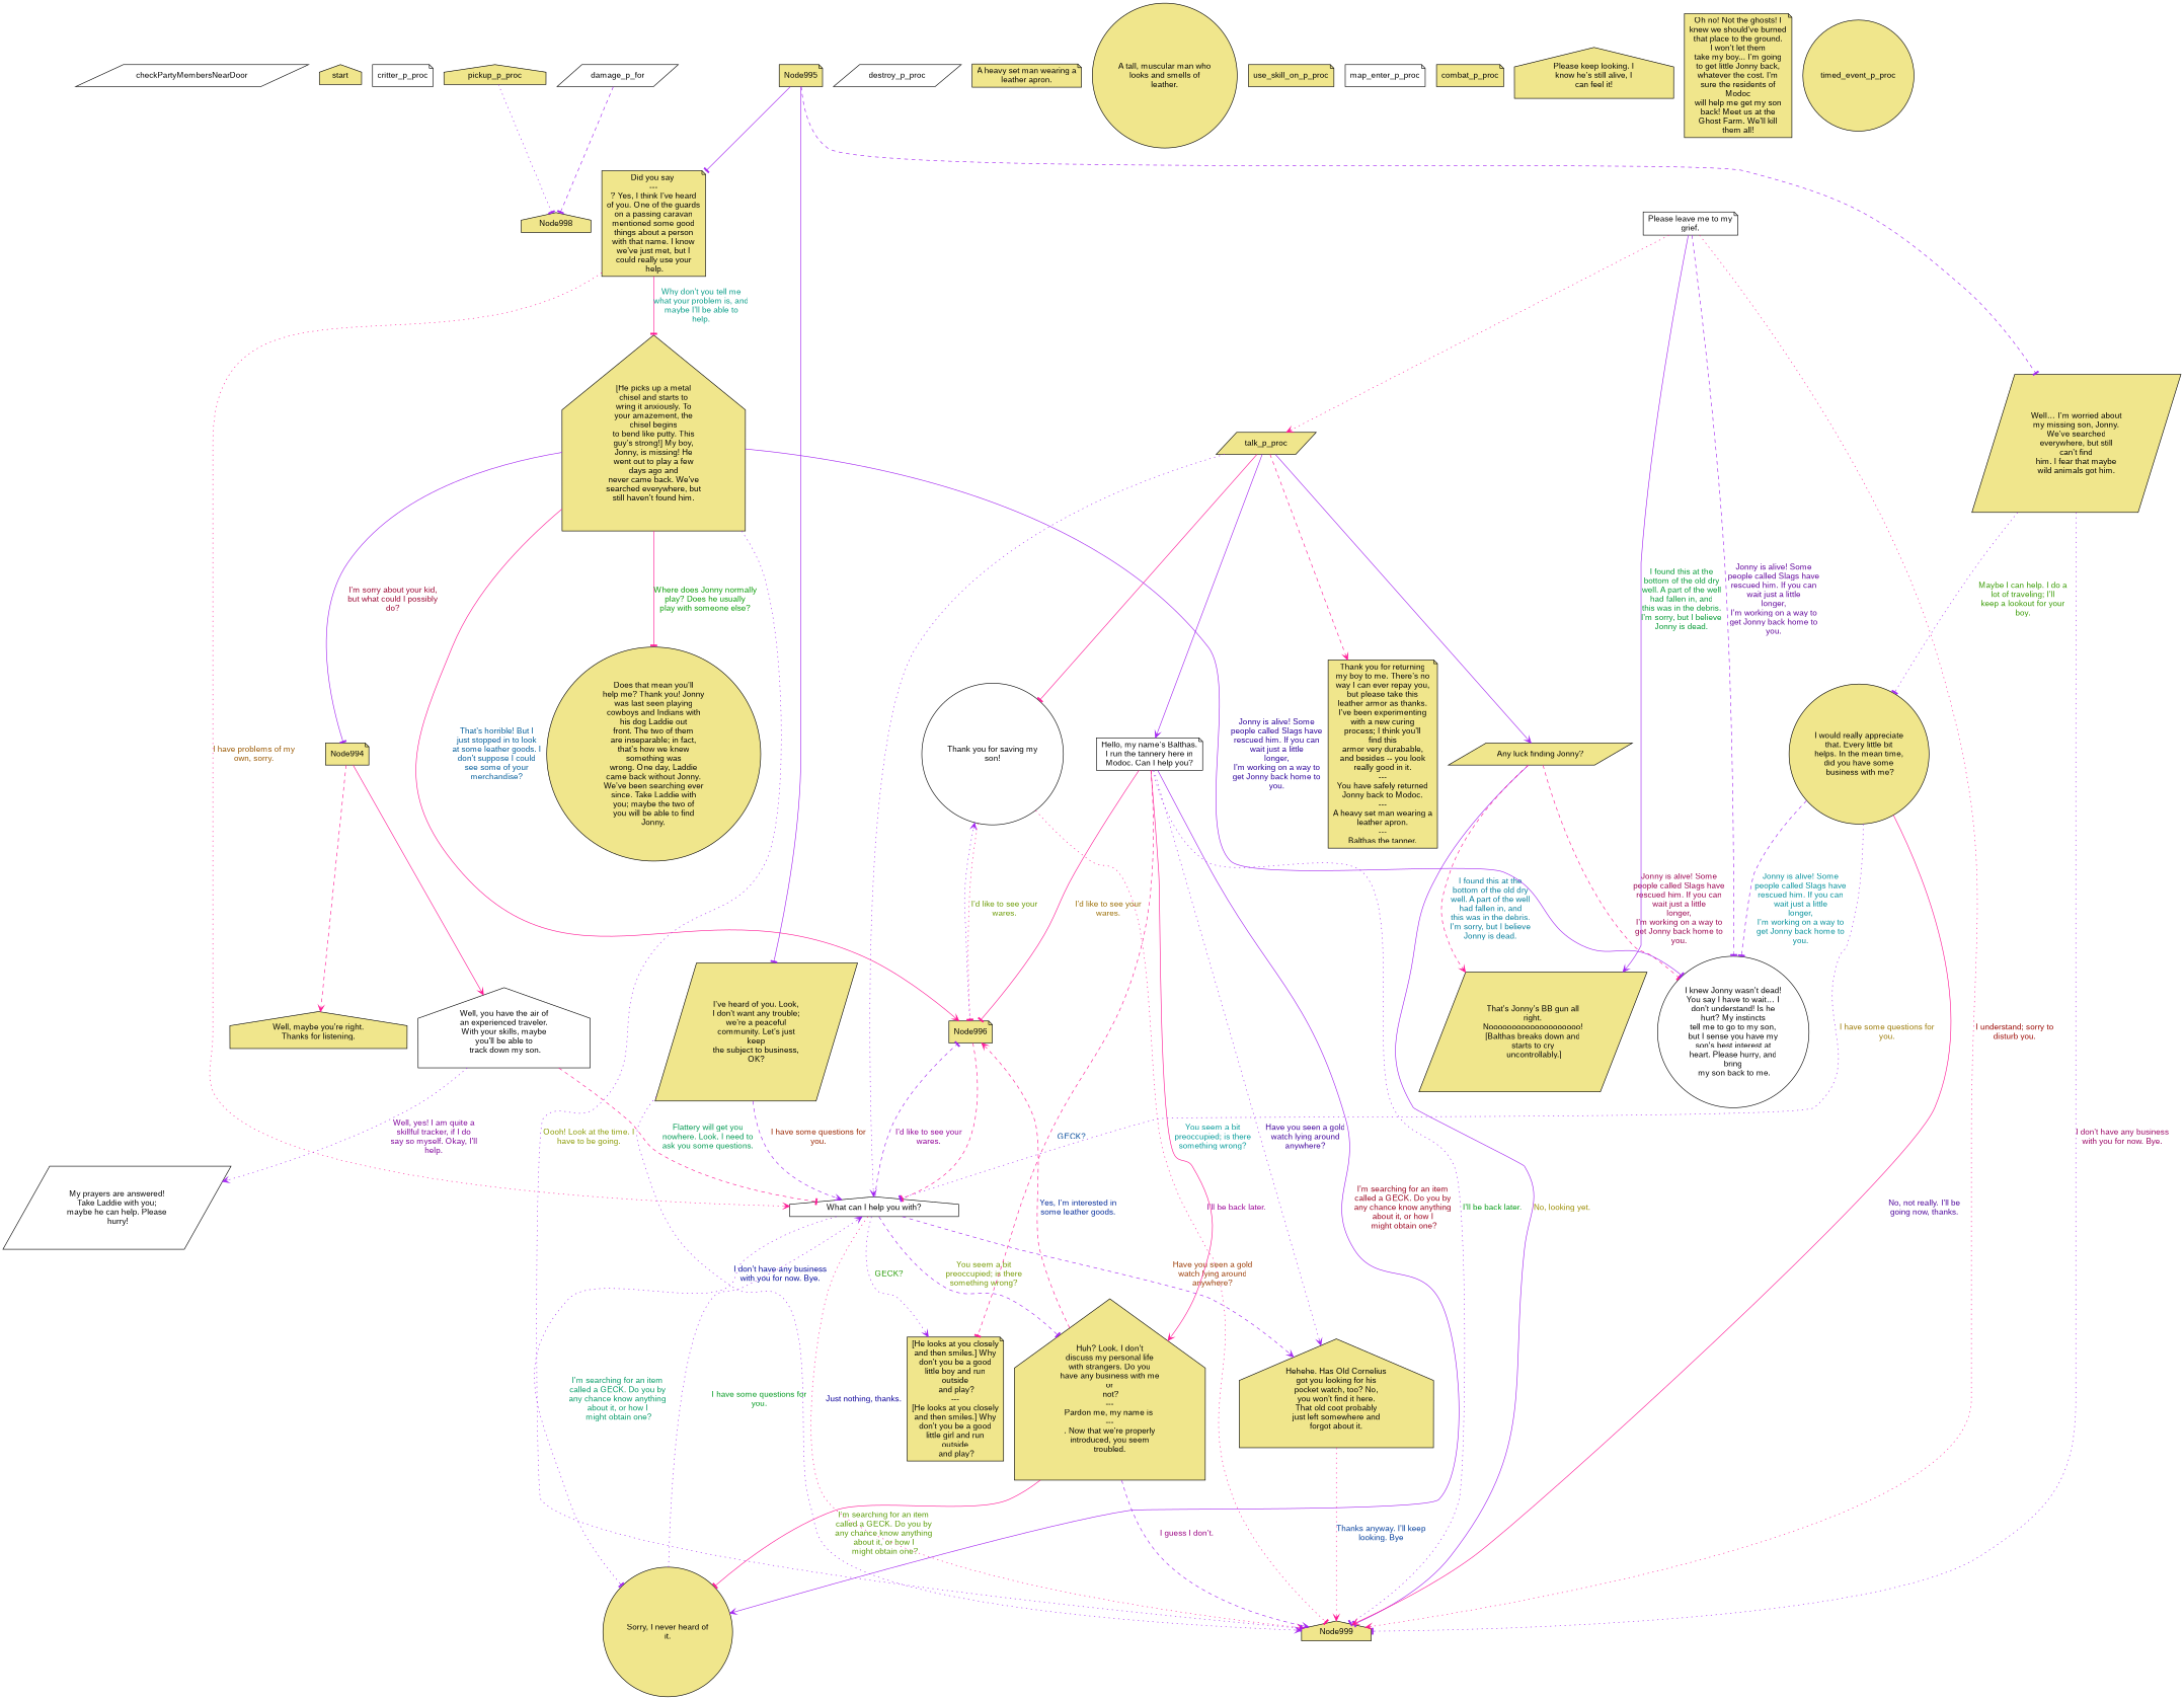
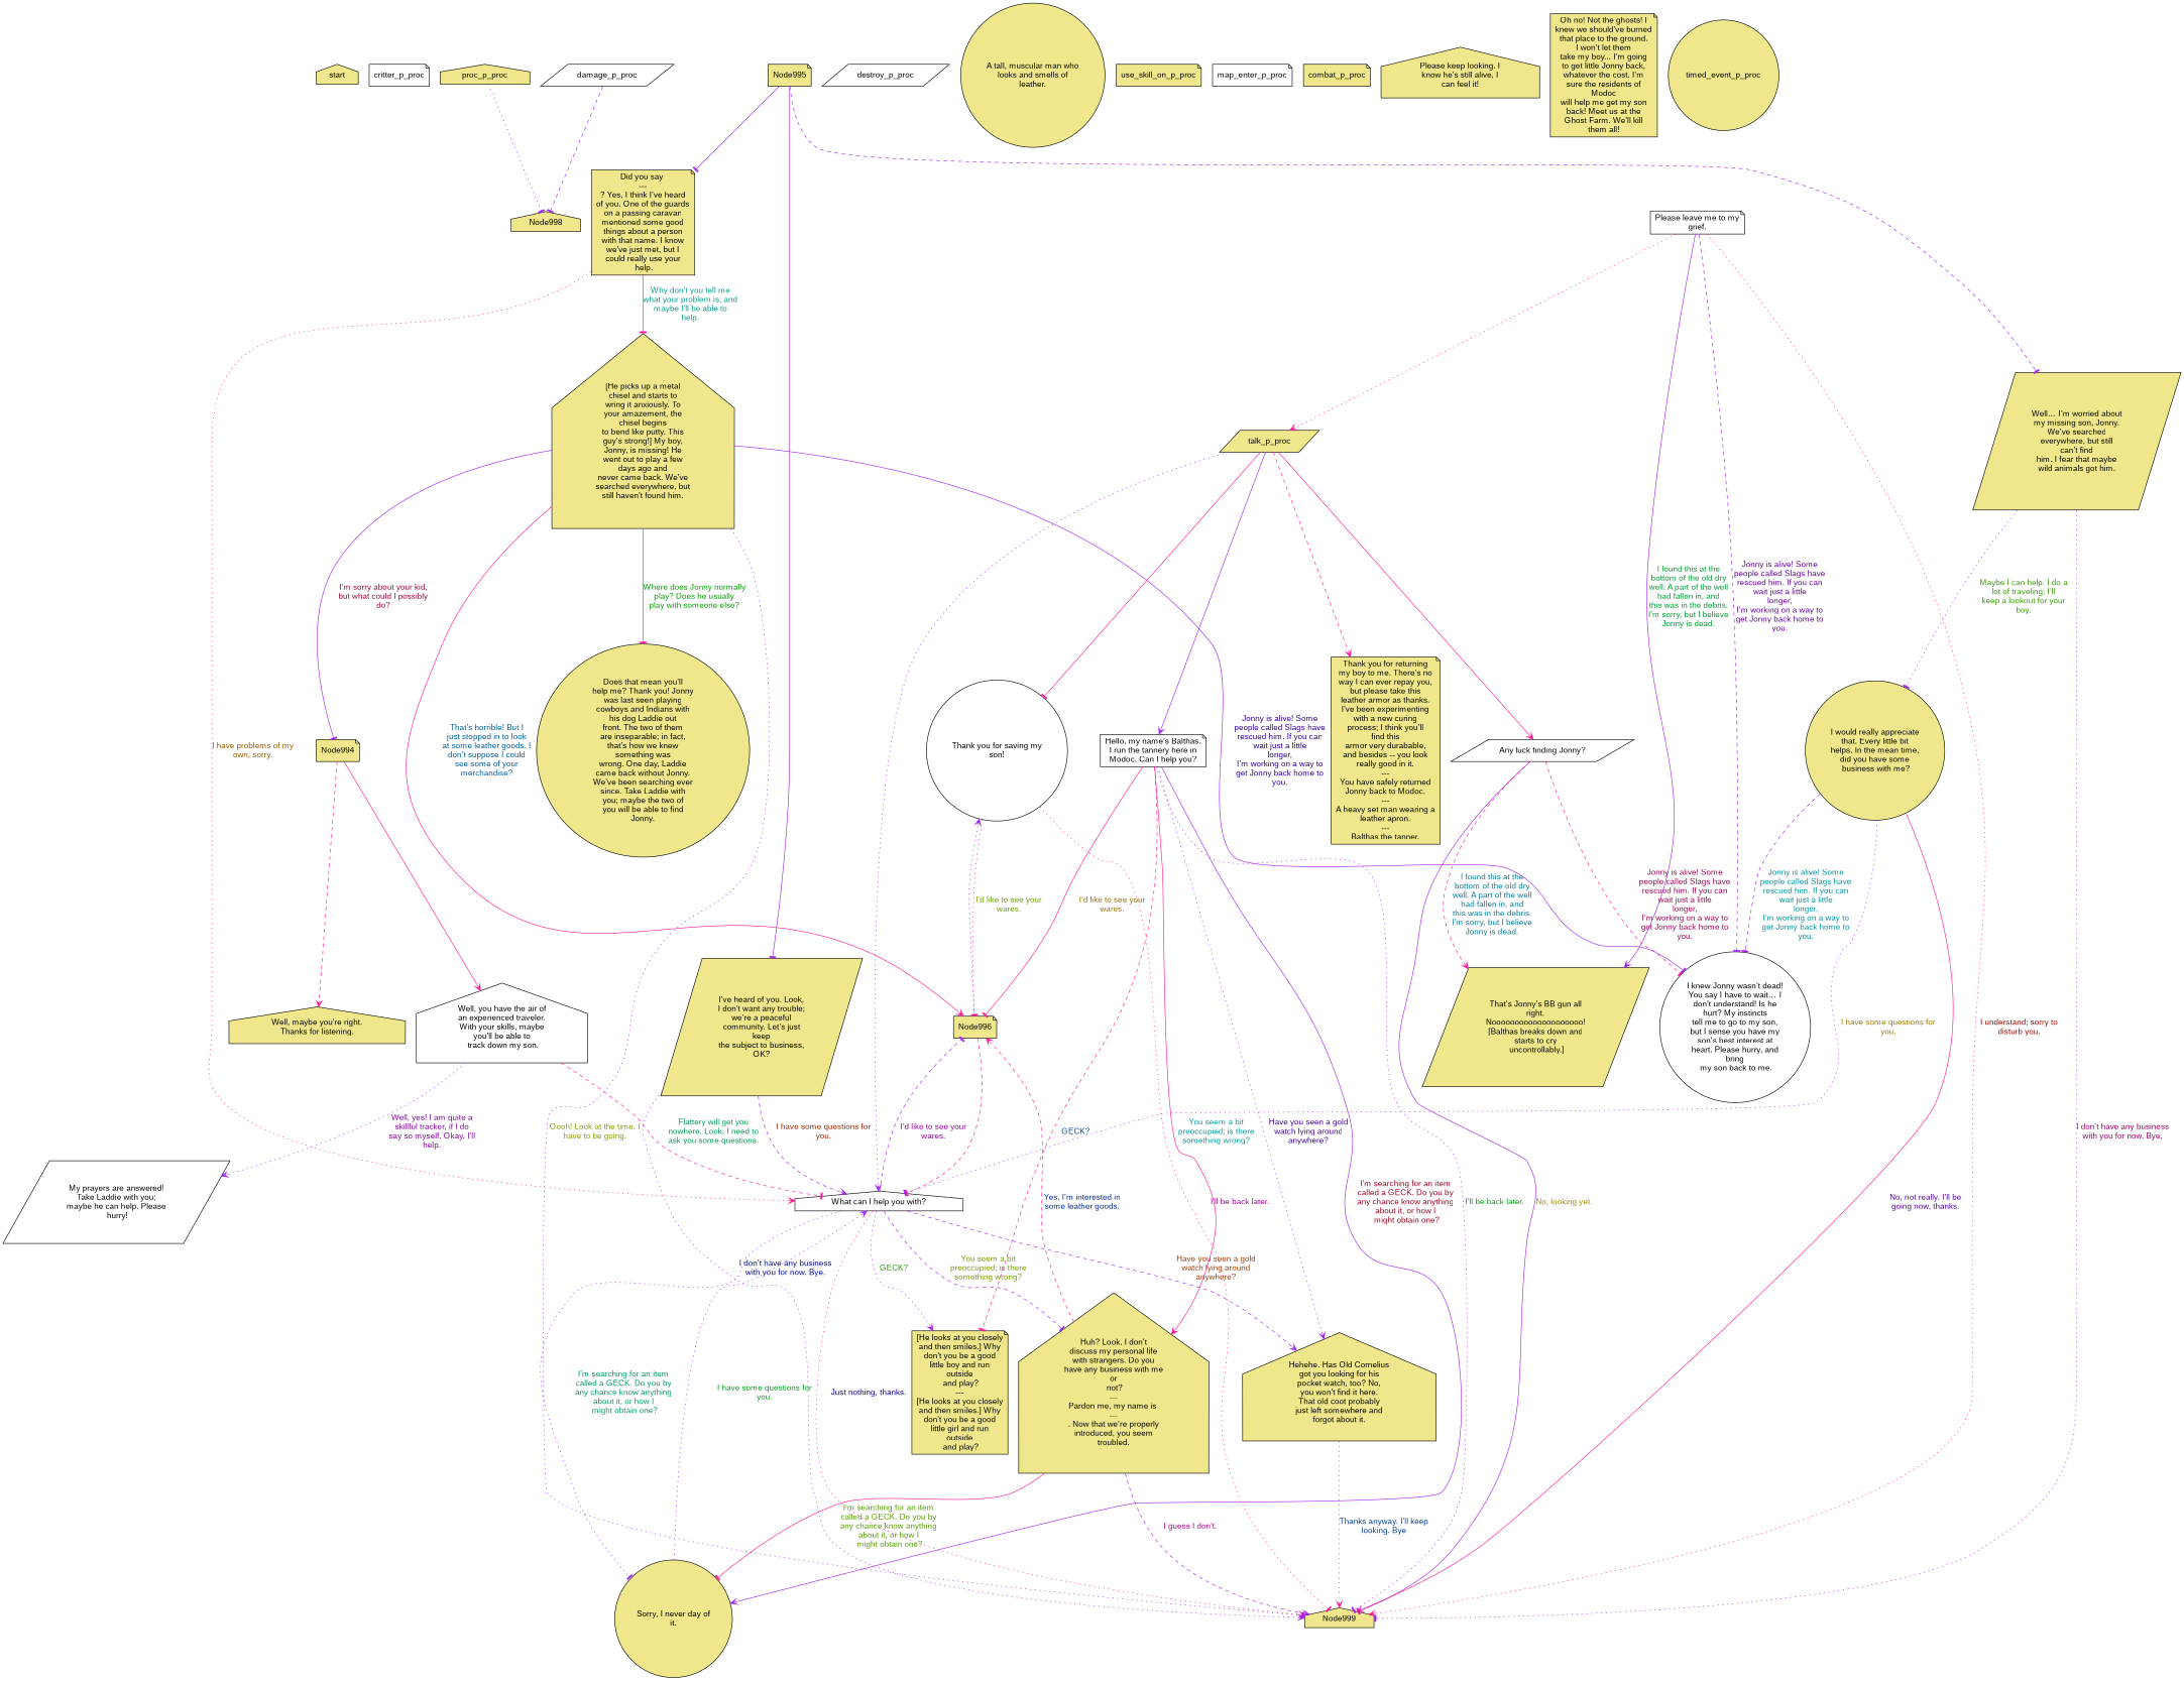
  digraph {
    fontname="Liberation Sans"
    node [color="#000000" fillcolor=khaki fontname="Liberation Sans" shape=note style=filled]
    edge [arrowhead=tee color=purple fontname="Liberation Sans" style=dotted]
-   checkPartyMembersNearDoor [fillcolor=white shape=parallelogram]
    start [shape=house]
    critter_p_proc [fillcolor=white]
-   pickup_p_proc [shape=house]
+   pickup_p_proc [shape=house label=proc_p_proc]
    Node998 [shape=house]
    talk_p_proc [shape=parallelogram]
    n7 [fillcolor=white label="Thank you for saving my\nson!" shape=circle]
    n8 [label="Thank you for returning\nmy boy to me. There’s no\nway I can ever repay you,\nbut please take this\nleather armor as thanks.\nI’ve been experimenting\nwith a new curing\nprocess; I think you’ll\nfind this\narmor very durabable,\nand besides -- you look\nreally good in it.\n---\nYou have safely returned\nJonny back to Modoc.\n---\nA heavy set man wearing a\nleather apron.\n---\nBalthas the tanner."]
-   n9 [label="Any luck finding Jonny?" shape=parallelogram]
+   n9 [fillcolor=white label="Any luck finding Jonny?" shape=parallelogram]
    n10 [fillcolor=white label="What can I help you with?" shape=house]
    n11 [fillcolor=white label="Hello, my name’s Balthas.\nI run the tannery here in\nModoc. Can I help you?"]
    Node996
    Node999 [shape=house]
    n14 [fillcolor=white label="Please leave me to my\ngrief."]
    n15 [fillcolor=white label="I knew Jonny wasn’t dead!\nYou say I have to wait… I\ndon’t understand! Is he\nhurt? My instincts\ntell me to go to my son,\nbut I sense you have my\nson's best interest at\nheart. Please hurry, and\nbring\n my son back to me." shape=circle]
    n16 [label="That’s Jonny’s BB gun all\nright.\nNoooooooooooooooooooo!\n[Balthas breaks down and\nstarts to cry\n uncontrollably.]" shape=parallelogram]
    n17 [label="Huh? Look, I don’t\ndiscuss my personal life\nwith strangers. Do you\nhave any business with me\nor\n not?\n---\nPardon me, my name is \n---\n. Now that we’re properly\nintroduced, you seem\ntroubled." shape=house]
    n18 [label="Hehehe. Has Old Cornelius\ngot you looking for his\npocket watch, too? No,\nyou won’t find it here.\nThat old coot probably\njust left somewhere and\nforgot about it." shape=house]
-   n19 [label="Sorry, I never heard of\nit." shape=circle]
+   n19 [label="Sorry, I never day of\nit." shape=circle]
    n20 [label="[He looks at you closely\nand then smiles.] Why\ndon’t you be a good\nlittle boy and run\noutside\n and play?\n---\n[He looks at you closely\nand then smiles.] Why\ndon’t you be a good\nlittle girl and run\noutside\n and play?"]
    destroy_p_proc [fillcolor=white shape=parallelogram]
-   n22 [label="A heavy set man wearing a\nleather apron."]
    n23 [label="A tall, muscular man who\nlooks and smells of\nleather." shape=circle]
    use_skill_on_p_proc
-   damage_p_proc [fillcolor=white shape=parallelogram label=damage_p_for]
+   damage_p_proc [fillcolor=white shape=parallelogram]
    map_enter_p_proc [fillcolor=white]
    combat_p_proc
    n28 [label="Did you say \n---\n? Yes, I think I’ve heard\nof you. One of the guards\non a passing caravan\nmentioned some good\nthings about a person\nwith that name. I know\nwe’ve just met, but I\ncould really use your\n help."]
    n29 [label="[He picks up a metal\nchisel and starts to\nwring it anxiously. To\nyour amazement, the\nchisel begins\nto bend like putty. This\nguy’s strong!] My boy,\nJonny, is missing! He\nwent out to play a few\ndays ago and\nnever came back. We’ve\nsearched everywhere, but\nstill haven’t found him." shape=house]
    n30 [label="Does that mean you’ll\nhelp me? Thank you! Jonny\nwas last seen playing\ncowboys and Indians with\nhis dog Laddie out\nfront. The two of them\nare inseparable; in fact,\nthat’s how we knew\nsomething was\nwrong. One day, Laddie\ncame back without Jonny.\nWe’ve been searching ever\nsince. Take Laddie with\nyou; maybe the two of\nyou will be able to find\nJonny." shape=circle]
    Node994
    n32 [fillcolor=white label="Well, you have the air of\nan experienced traveler.\nWith your skills, maybe\nyou’ll be able to\n track down my son." shape=house]
    n33 [label="Well, maybe you’re right.\nThanks for listening." shape=house]
    n34 [fillcolor=white label="My prayers are answered!\nTake Laddie with you;\nmaybe he can help. Please\n hurry!" shape=parallelogram]
    n35 [label="I’ve heard of you. Look,\nI don’t want any trouble;\nwe’re a peaceful\ncommunity. Let’s just\nkeep\nthe subject to business,\nOK?" shape=parallelogram]
    n36 [label="Well… I’m worried about\nmy missing son, Jonny.\nWe’ve searched\neverywhere, but still\ncan’t find\nhim. I fear that maybe\nwild animals got him." shape=parallelogram]
    n37 [label="I would really appreciate\nthat. Every little bit\nhelps. In the mean time,\ndid you have some\n business with me?" shape=circle]
    n38 [label="Please keep looking. I\nknow he’s still alive, I\ncan feel it!" shape=house]
    n39 [label="Oh no! Not the ghosts! I\nknew we should’ve burned\nthat place to the ground.\nI won’t let them\ntake my boy... I’m going\nto get little Jonny back,\nwhatever the cost. I’m\nsure the residents of\nModoc\nwill help me get my son\nback! Meet us at the\nGhost Farm. We’ll kill\nthem all!"]
    Node995
    timed_event_p_proc [shape=circle]
    pickup_p_proc -> Node998
    talk_p_proc -> n7 [color=deeppink style=solid]
    talk_p_proc -> n8 [arrowhead=vee color=deeppink style=dashed]
-   talk_p_proc -> n9 [arrowhead=vee style=solid]
+   talk_p_proc -> n9 [arrowhead=vee color=deeppink style=solid]
    talk_p_proc -> n10 [arrowhead=vee]
    talk_p_proc -> n11 [arrowhead=vee style=solid]
    n7 -> Node996 [color=deeppink fontcolor="#689900" label="I’d like to see your\nwares."]
    n7 -> Node999 [color=deeppink fontcolor="#990095" label="I’ll be back later."]
    n9 -> Node999 [fontcolor="#998B00" label="No, looking yet." style=solid]
    n9 -> n15 [color=deeppink fontcolor="#99004E" label="Jonny is alive! Some\npeople called Slags have\nrescued him. If you can\nwait just a little\nlonger,\nI’m working on a way to\nget Jonny back home to\nyou." style=dashed]
    n9 -> n16 [arrowhead=vee color=deeppink fontcolor="#007B99" label="I found this at the\nbottom of the old dry\nwell. A part of the well\nhad fallen in, and\nthis was in the debris.\nI’m sorry, but I believe\nJonny is dead." style=dashed]
    n10 -> Node996 [fontcolor="#910099" label="I’d like to see your\nwares." style=dashed]
    n10 -> Node999 [arrowhead=vee color=deeppink fontcolor="#0B0099" label="Just nothing, thanks."]
    n10 -> n17 [fontcolor="#749900" label="You seem a bit\npreoccupied; is there\nsomething wrong?" style=dashed]
    n10 -> n18 [arrowhead=vee fontcolor="#993800" label="Have you seen a gold\nwatch lying around\nanywhere?" style=dashed]
    n10 -> n19 [fontcolor="#009964" label="I’m searching for an item\ncalled a GECK. Do you by\nany chance know anything\nabout it, or how I\n might obtain one?"]
    n10 -> n20 [arrowhead=vee fontcolor="#219900" label="GECK?"]
    n11 -> Node996 [color=deeppink fontcolor="#996B00" label="I’d like to see your\nwares." style=solid]
    n11 -> Node999 [fontcolor="#009912" label="I’ll be back later."]
    n11 -> n17 [arrowhead=vee color=deeppink fontcolor="#009998" label="You seem a bit\npreoccupied; is there\nsomething wrong?" style=solid]
    n11 -> n18 [arrowhead=vee fontcolor="#3E0099" label="Have you seen a gold\nwatch lying around\nanywhere?"]
    n11 -> n19 [arrowhead=vee fontcolor="#99001B" label="I’m searching for an item\ncalled a GECK. Do you by\nany chance know anything\nabout it, or how I\n might obtain one?" style=solid]
    n11 -> n20 [color=deeppink fontcolor="#004899" label="GECK?" style=dashed]
    Node996 -> n7 [arrowhead=vee]
    Node996 -> n10 [color=deeppink style=dashed]
    n14 -> talk_p_proc [arrowhead=vee color=deeppink]
    n14 -> Node999 [arrowhead=vee color=deeppink fontcolor="#990500" label="I understand; sorry to\ndisturb you."]
    n14 -> n15 [fontcolor="#5E0099" label="Jonny is alive! Some\npeople called Slags have\nrescued him. If you can\nwait just a little\nlonger,\nI’m working on a way to\nget Jonny back home to\nyou." style=dashed]
    n14 -> n16 [arrowhead=vee fontcolor="#009931" label="I found this at the\nbottom of the old dry\nwell. A part of the well\nhad fallen in, and\nthis was in the debris.\nI’m sorry, but I believe\nJonny is dead." style=solid]
    n17 -> Node996 [arrowhead=vee color=deeppink fontcolor="#002899" label="Yes, I’m interested in\nsome leather goods." style=dashed]
    n17 -> Node999 [arrowhead=vee fontcolor="#990081" label="I guess I don’t." style=dashed]
    n17 -> n19 [color=deeppink fontcolor="#559900" label="I’m searching for an item\ncalled a GECK. Do you by\nany chance know anything\nabout it, or how I\n might obtain one?" style=solid]
    n18 -> Node999 [arrowhead=vee color=deeppink fontcolor="#003B99" label="Thanks anyway. I’ll keep\nlooking. Bye"]
    n19 -> n10 [arrowhead=vee fontcolor="#00991E" label="I have some questions for\nyou."]
    damage_p_proc -> Node998 [style=dashed]
    n28 -> n10 [arrowhead=vee color=deeppink fontcolor="#995700" label="I have problems of my\nown, sorry."]
    n28 -> n29 [color=deeppink fontcolor="#009984" label="Why don’t you tell me\nwhat your problem is, and\nmaybe I’ll be able to\nhelp." style=solid]
    n29 -> Node996 [arrowhead=vee color=deeppink fontcolor="#005B99" label="That’s horrible! But I\njust stopped in to look\nat some leather goods. I\ndon’t suppose I could\nsee some of your\nmerchandise?" style=solid]
    n29 -> Node999 [fontcolor="#889900" label="Oooh! Look at the time. I\nhave to be going."]
    n29 -> n15 [fontcolor="#2B0099" label="Jonny is alive! Some\npeople called Slags have\nrescued him. If you can\nwait just a little\nlonger,\nI’m working on a way to\nget Jonny back home to\nyou." style=solid]
    n29 -> n30 [color=deeppink fontcolor="#029900" label="Where does Jonny normally\nplay? Does he usually\nplay with someone else?" style=solid]
    n29 -> Node994 [fontcolor="#99002E" label="I’m sorry about your kid,\nbut what could I possibly\ndo?" style=solid]
    Node994 -> n32 [arrowhead=vee color=deeppink style=solid]
    Node994 -> n33 [arrowhead=vee color=deeppink style=dashed]
    n32 -> n10 [color=deeppink fontcolor="#009951" label="Flattery will get you\nnowhere. Look, I need to\nask you some questions." style=dashed]
    n32 -> n34 [arrowhead=vee fontcolor="#7E0099" label="Well, yes! I am quite a\nskillful tracker, if I do\nsay so myself. Okay, I’ll\nhelp."]
    n35 -> n10 [arrowhead=vee fontcolor="#992400" label="I have some questions for\nyou." style=dashed]
    n35 -> Node999 [arrowhead=vee fontcolor="#000899" label="I don’t have any business\nwith you for now. Bye."]
    n36 -> Node999 [fontcolor="#990062" label="I don’t have any business\nwith you for now. Bye."]
    n36 -> n37 [fontcolor="#359900" label="Maybe I can help. I do a\nlot of traveling; I’ll\nkeep a lookout for your\nboy."]
    n37 -> n10 [fontcolor="#997700" label="I have some questions for\nyou."]
    n37 -> Node999 [arrowhead=vee color=deeppink fontcolor="#4A0099" label="No, not really. I’ll be\ngoing now, thanks." style=solid]
    n37 -> n15 [fontcolor="#008E99" label="Jonny is alive! Some\npeople called Slags have\nrescued him. If you can\nwait just a little\nlonger,\nI’m working on a way to\nget Jonny back home to\nyou." style=dashed]
    Node995 -> n28 [style=solid]
    Node995 -> n35 [style=solid]
    Node995 -> n36 [style=dashed]
  }
